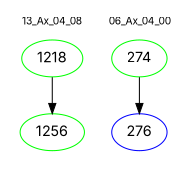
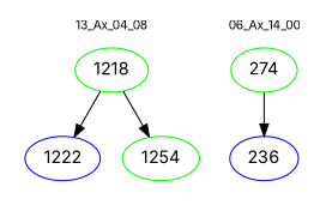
  digraph {
    fontname=Inter
    node [color=green fontname=Inter]
    edge [color=black fontname=Inter]
    n1 [label=1218]
-   n3 [label=1256]
+   n2 [color=blue label=1222]
+   n3 [label=1254]
    n4 [label=274]
-   n5 [color=blue label=276]
+   n5 [color=blue label=236]
    subgraph cluster_1 {
      color=white
      fontsize=10
      label="13_Ax_04_08"
      n1
+     n2
      n3
    }
    subgraph cluster_2 {
      color=white
      fontsize=10
-     label="06_Ax_04_00"
+     label="06_Ax_14_00"
      n4
      n5
    }
+   n1 -> n2
    n1 -> n3
    n4 -> n5
  }
